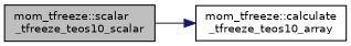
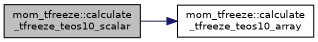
  digraph {
    rankdir=LR
    node [color=black fontname=Helvetica fontsize=10 shape=record style=filled]
-   n1 [fillcolor=grey75 fontcolor=black height=0.2 label="mom_tfreeze::scalar\l_tfreeze_teos10_scalar" width=0.4]
+   n1 [fillcolor=grey75 fontcolor=black height=0.2 label="mom_tfreeze::calculate\l_tfreeze_teos10_scalar" width=0.4]
    n2 [fillcolor=white height=0.2 label="mom_tfreeze::calculate\l_tfreeze_teos10_array" width=0.4]
    n1 -> n2 [color=midnightblue fontname=Helvetica fontsize=10 labelfontname=Helvetica labelfontsize=10 style=solid]
  }
